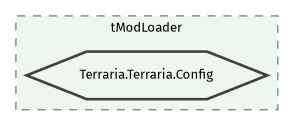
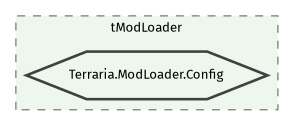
  digraph {
    compound=true
    rankdir=LR
    fontname="Fira Sans"
-   n1 [color=grey25 fillcolor="#edf7ed" fontname="Fira Sans" fontsize=10 label="Terraria.Terraria.Config" shape=hexagon style="filled,bold,"]
+   n1 [color=grey25 fillcolor="#edf7ed" fontname="Fira Sans" fontsize=10 label="Terraria.ModLoader.Config" shape=hexagon style="filled,bold,"]
    subgraph cluster_1 {
      bgcolor="#edf7ed"
      fontsize=10
      label=tModLoader
      pencolor=grey50
      style="filled,dashed,"
      n1
    }
  }
